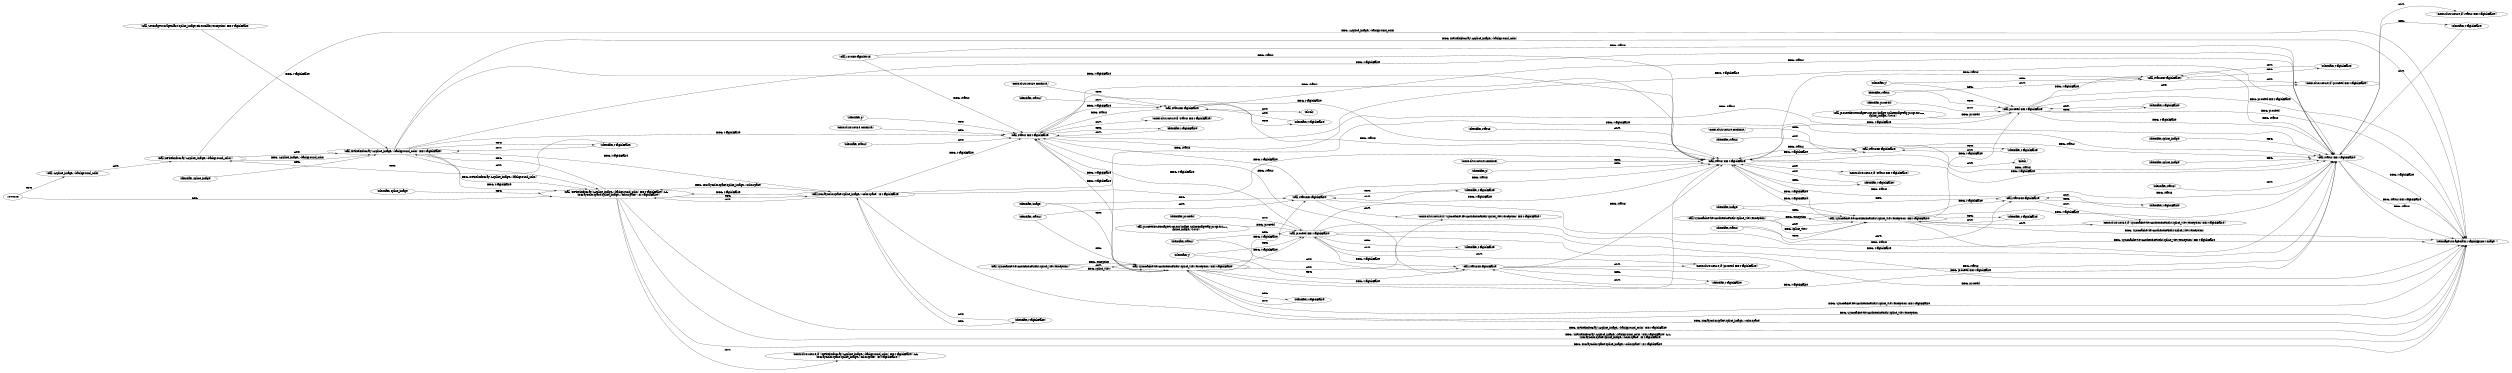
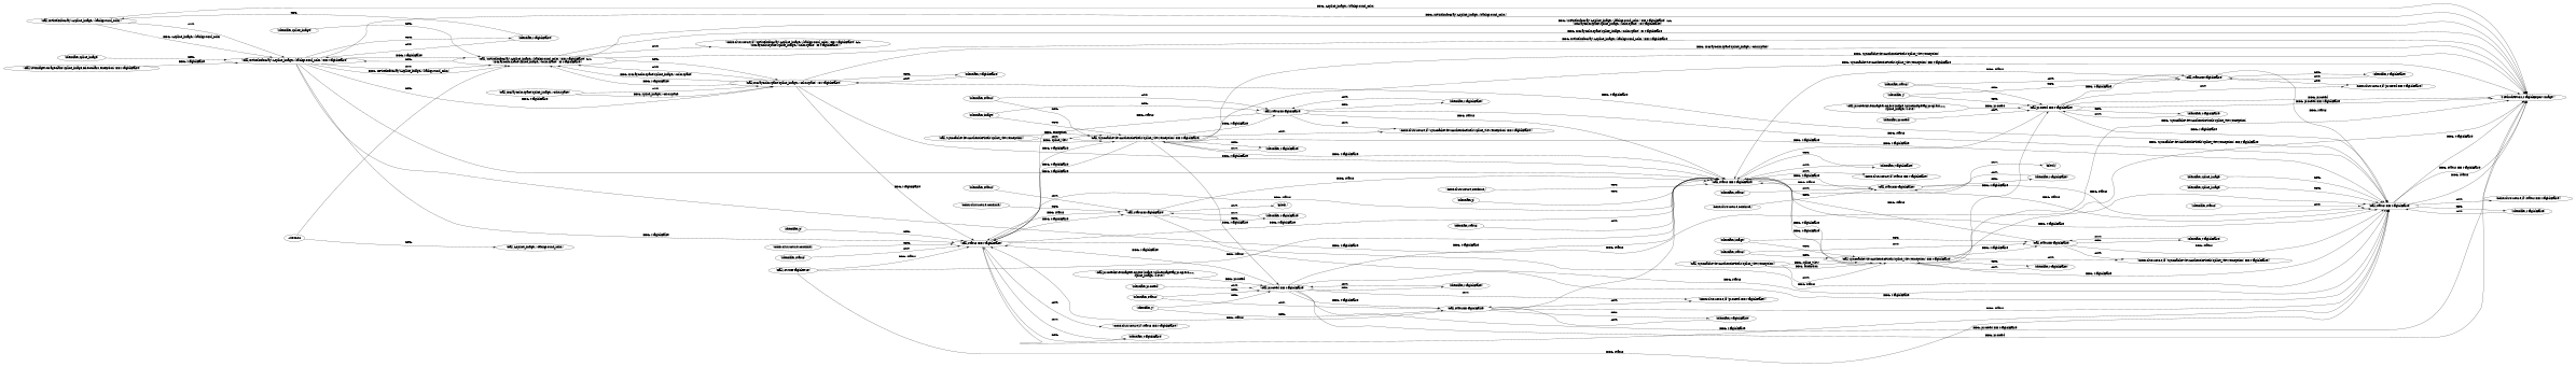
  digraph {
    rankdir=LR
    n1 [label="(Call,IsPixelInfoGray(&splice_image->background_color))"]
    n2 [label="(Call,IsPixelInfoGray(&splice_image->background_color) == MagickFalse)"]
-   n3 [label="(SetImageStorageClass,MagickExport Image *)"]
+   n3 [label="(MethodReturn,MagickExport Image *)"]
    n4 [label="(Call,(IsPixelInfoGray(&splice_image->background_color) == MagickFalse) &&\n      (IsGrayColorspace(splice_image->colorspace) != MagickFalse))"]
    n5 [label="(Call,IsGrayColorspace(splice_image->colorspace) != MagickFalse)"]
    n6 [label="(Call,status == MagickFalse)"]
    n7 [label="(Call,status == MagickFalse)"]
    n8 [label="(Call,status == MagickFalse)"]
    n9 [label="(Identifier,MagickFalse)"]
    n10 [label="(Call,&splice_image->background_color)"]
    n11 [label="(ControlStructure,if ((IsPixelInfoGray(&splice_image->background_color) == MagickFalse) &&\n      (IsGrayColorspace(splice_image->colorspace) != MagickFalse)))"]
    n12 [label="(Identifier,MagickFalse)"]
    n13 [label="(Call,status=MagickFalse)"]
    n14 [label="(Call,SyncCacheViewAuthenticPixels(splice_view,exception) == MagickFalse)"]
    n15 [label="(ControlStructure,if (status == MagickFalse))"]
    n16 [label="(Identifier,MagickFalse)"]
    n17 [label="(Call,status=MagickFalse)"]
    n18 [label="(Call,SyncCacheViewAuthenticPixels(splice_view,exception) == MagickFalse)"]
    n19 [label="(Identifier,MagickFalse)"]
    n20 [label="(ControlStructure,if (status == MagickFalse))"]
    n21 [label="(ControlStructure,if (status == MagickFalse))"]
    n22 [label="(Identifier,MagickFalse)"]
    n23 [label="(Block,)"]
    n24 [label="(Identifier,MagickFalse)"]
    n25 [label="(Call,status=MagickFalse)"]
    n26 [label="(Call,proceed == MagickFalse)"]
    n27 [label="(ControlStructure,if (SyncCacheViewAuthenticPixels(splice_view,exception) == MagickFalse))"]
    n28 [label="(Identifier,MagickFalse)"]
    n29 [label="(Identifier,MagickFalse)"]
    n30 [label="(Block,)"]
    n31 [label="(Call,status=MagickFalse)"]
    n32 [label="(Call,proceed == MagickFalse)"]
    n33 [label="(Identifier,MagickFalse)"]
    n34 [label="(ControlStructure,if (SyncCacheViewAuthenticPixels(splice_view,exception) == MagickFalse))"]
    n35 [label="(Identifier,MagickFalse)"]
    n36 [label="(Call,status=MagickFalse)"]
    n37 [label="(Identifier,MagickFalse)"]
    n38 [label="(ControlStructure,if (proceed == MagickFalse))"]
    n39 [label="(Identifier,MagickFalse)"]
    n40 [label="(Identifier,MagickFalse)"]
    n41 [label="(Call,status=MagickFalse)"]
    n42 [label="(Identifier,MagickFalse)"]
    n43 [label="(ControlStructure,if (proceed == MagickFalse))"]
    n44 [label="(Identifier,MagickFalse)"]
    n45 [label="(Identifier,status)"]
    n46 [label="(Call,proceed=SetImageProgress(image,SpliceImageTag,progress++,\n          splice_image->rows))"]
    n47 [label="(Identifier,y)"]
    n48 [label="(ControlStructure,continue;)"]
    n49 [label="(Identifier,splice_image)"]
    n50 [label="(Identifier,proceed)"]
    n51 [label="(Call,proceed=SetImageProgress(image,SpliceImageTag,progress++,\n          splice_image->rows))"]
    n52 [label="(Identifier,splice_image)"]
    n53 [label="(Identifier,proceed)"]
    n54 [label="(Identifier,y)"]
    n55 [label="(Identifier,image)"]
    n56 [label="(Identifier,status)"]
    n57 [label="(Identifier,status)"]
    n58 [label="(Identifier,p)"]
+   n59 [label="(Call,IsGrayColorspace(splice_image->colorspace))"]
    n60 [label="(ControlStructure,continue;)"]
    n61 [label="(Call,SyncCacheViewAuthenticPixels(splice_view,exception))"]
    n62 [label="(Identifier,splice_image)"]
    n63 [label="(Identifier,splice_image)"]
    n64 [label="(ControlStructure,continue;)"]
    n65 [label="(Identifier,status)"]
    n66 [label="(Call,SyncCacheViewAuthenticPixels(splice_view,exception))"]
    n67 [label="(Identifier,status)"]
    n68 [label="(Identifier,p)"]
    n69 [label="(ControlStructure,continue;)"]
    n70 [label="(Identifier,image)"]
    n71 [label="(Identifier,status)"]
    n72 [label="(Call,SetImageStorageClass(splice_image,DirectClass,exception) == MagickFalse)"]
    n73 [label="(Call,rows=MagickTrue)"]
    n74 [label="(Identifier,status)"]
    n75 [label="(Identifier,status)"]
    n76 [label="(Identifier,status)"]
    1000226
    n1 -> n2 [label="AST: "]
    n1 -> n2 [label="DDG: &splice_image->background_color"]
    n1 -> n3 [label="DDG: &splice_image->background_color"]
    n2 -> n3 [label="DDG: IsPixelInfoGray(&splice_image->background_color)"]
    n2 -> n4 [label="AST: "]
    n2 -> n4 [label="DDG: IsPixelInfoGray(&splice_image->background_color)"]
    n2 -> n4 [label="DDG: MagickFalse"]
    n2 -> n5 [label="DDG: MagickFalse"]
    n2 -> n6 [label="DDG: MagickFalse"]
    n2 -> n7 [label="DDG: MagickFalse"]
    n2 -> n8 [label="DDG: MagickFalse"]
    n2 -> n9 [label="CFG: "]
    n4 -> n2 [label="CFG: "]
    n4 -> n3 [label="DDG: IsGrayColorspace(splice_image->colorspace) != MagickFalse"]
    n4 -> n3 [label="DDG: IsPixelInfoGray(&splice_image->background_color) == MagickFalse"]
    n4 -> n3 [label="DDG: (IsPixelInfoGray(&splice_image->background_color) == MagickFalse) &&\n      (IsGrayColorspace(splice_image->colorspace) != MagickFalse)"]
    n4 -> n5 [label="CFG: "]
    n4 -> n11 [label="AST: "]
    n5 -> n3 [label="DDG: IsGrayColorspace(splice_image->colorspace)"]
    n5 -> n4 [label="AST: "]
    n5 -> n4 [label="DDG: IsGrayColorspace(splice_image->colorspace)"]
    n5 -> n4 [label="DDG: MagickFalse"]
    n5 -> n6 [label="DDG: MagickFalse"]
    n5 -> n7 [label="DDG: MagickFalse"]
    n5 -> n8 [label="DDG: MagickFalse"]
    n5 -> n12 [label="CFG: "]
    n6 -> n7 [label="DDG: status"]
    n6 -> n7 [label="DDG: MagickFalse"]
    n6 -> n8 [label="DDG: status"]
    n6 -> n8 [label="DDG: MagickFalse"]
    n6 -> n13 [label="DDG: MagickFalse"]
    n6 -> n14 [label="DDG: MagickFalse"]
    n6 -> n15 [label="AST: "]
    n6 -> n16 [label="CFG: "]
    n7 -> n8 [label="DDG: status"]
    n7 -> n8 [label="DDG: MagickFalse"]
    n7 -> n17 [label="DDG: MagickFalse"]
    n7 -> n18 [label="DDG: MagickFalse"]
    n7 -> n19 [label="CFG: "]
    n7 -> n20 [label="AST: "]
    n8 -> n3 [label="DDG: status"]
    n8 -> n3 [label="DDG: MagickFalse"]
    n8 -> n3 [label="DDG: status == MagickFalse"]
    n8 -> n21 [label="AST: "]
    n8 -> n22 [label="CFG: "]
    n9 -> n1 [label="CFG: "]
    n9 -> n2 [label="AST: "]
-   n10 -> n1 [label="AST: "]
    n12 -> n5 [label="AST: "]
    n13 -> n6 [label="DDG: status"]
    n13 -> n7 [label="DDG: status"]
    n13 -> n8 [label="DDG: status"]
    n13 -> n23 [label="AST: "]
    n13 -> n24 [label="CFG: "]
    n14 -> n3 [label="DDG: SyncCacheViewAuthenticPixels(splice_view,exception)"]
    n14 -> n3 [label="DDG: SyncCacheViewAuthenticPixels(splice_view,exception) == MagickFalse"]
    n14 -> n6 [label="DDG: MagickFalse"]
    n14 -> n7 [label="DDG: MagickFalse"]
    n14 -> n8 [label="DDG: MagickFalse"]
    n14 -> n25 [label="DDG: MagickFalse"]
    n14 -> n26 [label="DDG: MagickFalse"]
    n14 -> n27 [label="AST: "]
    n14 -> n28 [label="CFG: "]
    n16 -> n6 [label="AST: "]
    n17 -> n7 [label="DDG: status"]
    n17 -> n8 [label="DDG: status"]
    n17 -> n29 [label="CFG: "]
    n17 -> n30 [label="AST: "]
    n18 -> n3 [label="DDG: SyncCacheViewAuthenticPixels(splice_view,exception) == MagickFalse"]
    n18 -> n3 [label="DDG: SyncCacheViewAuthenticPixels(splice_view,exception)"]
    n18 -> n7 [label="DDG: MagickFalse"]
    n18 -> n8 [label="DDG: MagickFalse"]
    n18 -> n31 [label="DDG: MagickFalse"]
    n18 -> n32 [label="DDG: MagickFalse"]
    n18 -> n33 [label="CFG: "]
    n18 -> n34 [label="AST: "]
    n19 -> n7 [label="AST: "]
    n22 -> n8 [label="AST: "]
    n24 -> n13 [label="AST: "]
    n25 -> n6 [label="DDG: status"]
    n25 -> n7 [label="DDG: status"]
    n25 -> n8 [label="DDG: status"]
    n25 -> n27 [label="AST: "]
    n25 -> n40 [label="CFG: "]
    n26 -> n3 [label="DDG: proceed == MagickFalse"]
    n26 -> n3 [label="DDG: proceed"]
    n26 -> n6 [label="DDG: MagickFalse"]
    n26 -> n7 [label="DDG: MagickFalse"]
    n26 -> n8 [label="DDG: MagickFalse"]
    n26 -> n41 [label="DDG: MagickFalse"]
    n26 -> n42 [label="CFG: "]
    n26 -> n43 [label="AST: "]
    n28 -> n14 [label="AST: "]
    n29 -> n17 [label="AST: "]
    n31 -> n7 [label="DDG: status"]
    n31 -> n8 [label="DDG: status"]
    n31 -> n34 [label="AST: "]
    n31 -> n35 [label="CFG: "]
    n32 -> n3 [label="DDG: proceed"]
    n32 -> n3 [label="DDG: proceed == MagickFalse"]
    n32 -> n7 [label="DDG: MagickFalse"]
    n32 -> n8 [label="DDG: MagickFalse"]
    n32 -> n36 [label="DDG: MagickFalse"]
    n32 -> n37 [label="CFG: "]
    n32 -> n38 [label="AST: "]
    n33 -> n18 [label="AST: "]
    n35 -> n31 [label="AST: "]
    n36 -> n7 [label="DDG: status"]
    n36 -> n8 [label="DDG: status"]
    n36 -> n38 [label="AST: "]
    n36 -> n39 [label="CFG: "]
    n37 -> n32 [label="AST: "]
    n39 -> n36 [label="AST: "]
    n40 -> n25 [label="AST: "]
    n41 -> n6 [label="DDG: status"]
    n41 -> n7 [label="DDG: status"]
    n41 -> n8 [label="DDG: status"]
    n41 -> n43 [label="AST: "]
    n41 -> n44 [label="CFG: "]
    n42 -> n26 [label="AST: "]
    n44 -> n41 [label="AST: "]
    n45 -> n7 [label="AST: "]
    n46 -> n26 [label="DDG: proceed"]
    n47 -> n32 [label="CFG: "]
    n47 -> n36 [label="CFG: "]
    n48 -> n7 [label="CFG: "]
    n49 -> n8 [label="CFG: "]
    n50 -> n32 [label="AST: "]
    n51 -> n32 [label="DDG: proceed"]
    n52 -> n8 [label="CFG: "]
    n53 -> n26 [label="AST: "]
    n54 -> n26 [label="CFG: "]
    n54 -> n41 [label="CFG: "]
    n55 -> n18 [label="CFG: "]
    n55 -> n31 [label="CFG: "]
    n56 -> n26 [label="CFG: "]
    n56 -> n41 [label="AST: "]
    n57 -> n32 [label="CFG: "]
    n57 -> n36 [label="AST: "]
    n58 -> n6 [label="CFG: "]
+   n59 -> n5 [label="AST: "]
+   n59 -> n5 [label="DDG: splice_image->colorspace"]
    n60 -> n6 [label="CFG: "]
    n61 -> n18 [label="AST: "]
    n61 -> n18 [label="DDG: splice_view"]
    n61 -> n18 [label="DDG: exception"]
    n62 -> n4 [label="CFG: "]
    n63 -> n2 [label="CFG: "]
    n64 -> n13 [label="CFG: "]
    n65 -> n6 [label="AST: "]
    n66 -> n14 [label="AST: "]
    n66 -> n14 [label="DDG: splice_view"]
    n66 -> n14 [label="DDG: exception"]
    n67 -> n13 [label="AST: "]
    n68 -> n7 [label="CFG: "]
    n69 -> n17 [label="CFG: "]
    n70 -> n14 [label="CFG: "]
    n70 -> n25 [label="CFG: "]
    n71 -> n8 [label="AST: "]
    n72 -> n2 [label="DDG: MagickFalse"]
    n73 -> n6 [label="DDG: status"]
    n73 -> n7 [label="DDG: status"]
    n73 -> n8 [label="DDG: status"]
    n74 -> n17 [label="AST: "]
    n75 -> n18 [label="CFG: "]
    n75 -> n31 [label="AST: "]
    n76 -> n14 [label="CFG: "]
    n76 -> n25 [label="AST: "]
    1000226 -> n4 [label="CFG: "]
    1000226 -> n10 [label="CFG: "]
  }
